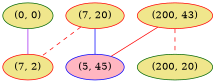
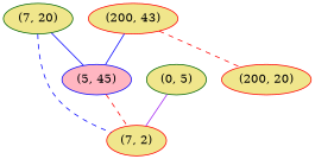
  graph {
    node [color=darkgreen fillcolor=khaki style=filled]
    edge [color=blue style=dashed weight=3]
    "(5, 45)" [color=blue fillcolor=lightpink]
-   "(7, 20)" [color=red]
+   "(7, 20)"
    n3 [color=red label="(7, 2)"]
-   "(0, 0)"
+   "(0, 0)" [label="(0, 5)"]
    "(200, 43)" [color=red]
-   "(200, 20)"
+   "(200, 20)" [color=red]
+   "(5, 45)" -- n3 [color=red weight=1]
    "(7, 20)" -- "(5, 45)" [style=solid]
-   "(7, 20)" -- n3 [color=red]
+   "(7, 20)" -- n3
    "(0, 0)" -- n3 [color=purple style=solid weight=4]
-   "(200, 43)" -- "(5, 45)" [color=red style=solid]
+   "(200, 43)" -- "(5, 45)" [style=solid]
    "(200, 43)" -- "(200, 20)" [color=red weight=1]
  }
